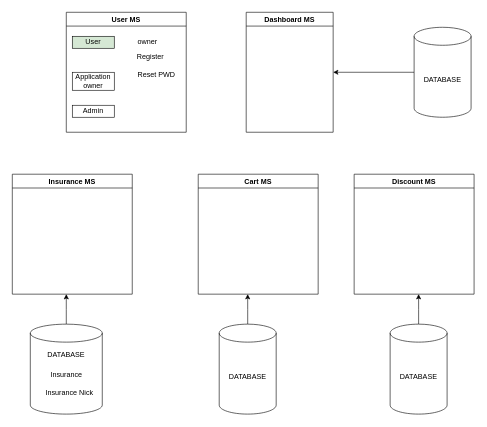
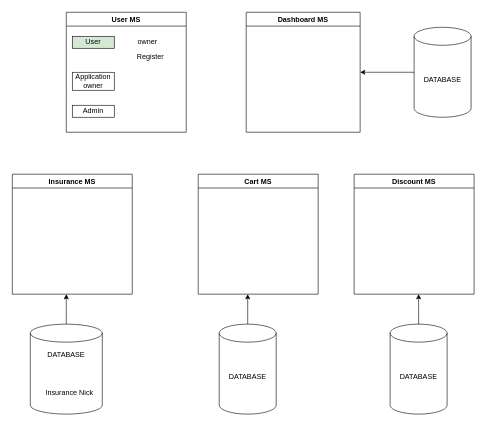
  <mxCell id="0" />
  <mxCell id="1" parent="0" />
  <mxCell id="2" value="User MS" style="swimlane;whiteSpace=wrap;html=1;" vertex="1" parent="1"><mxGeometry x="110" y="20" width="200" height="200" as="geometry" /></mxCell>
  <mxCell id="3" value="Application owner" style="rounded=0;whiteSpace=wrap;html=1;" vertex="1" parent="2"><mxGeometry x="10" y="100" width="70" height="30" as="geometry" /></mxCell>
  <mxCell id="4" value="Admin" style="rounded=0;whiteSpace=wrap;html=1;" vertex="1" parent="2"><mxGeometry x="10" y="155" width="70" height="20" as="geometry" /></mxCell>
  <mxCell id="5" value="User" style="rounded=0;whiteSpace=wrap;html=1;fillColor=#d5e8d4;" vertex="1" parent="2"><mxGeometry x="10" y="40" width="70" height="20" as="geometry" /></mxCell>
  <mxCell id="6" value="owner" style="text;html=1;align=center;verticalAlign=middle;resizable=0;points=[];autosize=1;strokeColor=none;fillColor=none;" vertex="1" parent="2"><mxGeometry x="110" y="35" width="50" height="30" as="geometry" /></mxCell>
  <mxCell id="7" value="Register" style="text;html=1;align=center;verticalAlign=middle;resizable=0;points=[];autosize=1;strokeColor=none;fillColor=none;" vertex="1" parent="2"><mxGeometry x="105" y="60" width="70" height="30" as="geometry" /></mxCell>
- <mxCell id="8" value="Reset PWD" style="text;html=1;align=center;verticalAlign=middle;resizable=0;points=[];autosize=1;strokeColor=none;fillColor=none;" vertex="1" parent="2"><mxGeometry x="105" y="90" width="90" height="30" as="geometry" /></mxCell>
  <mxCell id="9" value="Insurance MS" style="swimlane;whiteSpace=wrap;html=1;" vertex="1" parent="1"><mxGeometry x="20" y="290" width="200" height="200" as="geometry" /></mxCell>
- <mxCell id="10" value="Dashboard MS" style="swimlane;whiteSpace=wrap;html=1;" vertex="1" parent="1"><mxGeometry x="410" y="20" width="145" height="200" as="geometry" /></mxCell>
+ <mxCell id="10" value="Dashboard MS" style="swimlane;whiteSpace=wrap;html=1;" vertex="1" parent="1"><mxGeometry x="410" y="20" width="190" height="200" as="geometry" /></mxCell>
  <mxCell id="11" value="Cart MS" style="swimlane;whiteSpace=wrap;html=1;" vertex="1" parent="1"><mxGeometry x="330" y="290" width="200" height="200" as="geometry" /></mxCell>
  <mxCell id="12" value="Discount MS" style="swimlane;whiteSpace=wrap;html=1;" vertex="1" parent="1"><mxGeometry x="590" y="290" width="200" height="200" as="geometry" /></mxCell>
  <mxCell id="13" style="edgeStyle=orthogonalEdgeStyle;rounded=0;orthogonalLoop=1;jettySize=auto;html=1;" edge="1" parent="1" source="14"><mxGeometry relative="1" as="geometry"><mxPoint x="110" y="490" as="targetPoint" /></mxGeometry></mxCell>
  <mxCell id="14" value="DATABASE&lt;br&gt;&lt;br&gt;&lt;br&gt;&lt;br&gt;&lt;br&gt;&lt;br&gt;" style="shape=cylinder3;whiteSpace=wrap;html=1;boundedLbl=1;backgroundOutline=1;size=15;" vertex="1" parent="1"><mxGeometry x="50" y="540" width="120" height="150" as="geometry" /></mxCell>
- <mxCell id="15" value="Insurance" style="text;html=1;align=center;verticalAlign=middle;resizable=0;points=[];autosize=1;strokeColor=none;fillColor=none;" vertex="1" parent="1"><mxGeometry x="70" y="610" width="80" height="30" as="geometry" /></mxCell>
  <mxCell id="16" value="Insurance Nick" style="text;html=1;align=center;verticalAlign=middle;resizable=0;points=[];autosize=1;strokeColor=none;fillColor=none;" vertex="1" parent="1"><mxGeometry x="60" y="640" width="110" height="30" as="geometry" /></mxCell>
  <mxCell id="17" style="edgeStyle=orthogonalEdgeStyle;rounded=0;orthogonalLoop=1;jettySize=auto;html=1;" edge="1" parent="1" source="18"><mxGeometry relative="1" as="geometry"><mxPoint x="412.5" y="490" as="targetPoint" /></mxGeometry></mxCell>
  <mxCell id="18" value="DATABASE" style="shape=cylinder3;whiteSpace=wrap;html=1;boundedLbl=1;backgroundOutline=1;size=15;" vertex="1" parent="1"><mxGeometry x="365" y="540" width="95" height="150" as="geometry" /></mxCell>
  <mxCell id="19" style="edgeStyle=orthogonalEdgeStyle;rounded=0;orthogonalLoop=1;jettySize=auto;html=1;" edge="1" parent="1" source="20"><mxGeometry relative="1" as="geometry"><mxPoint x="697.5" y="490" as="targetPoint" /></mxGeometry></mxCell>
  <mxCell id="20" value="DATABASE" style="shape=cylinder3;whiteSpace=wrap;html=1;boundedLbl=1;backgroundOutline=1;size=15;" vertex="1" parent="1"><mxGeometry x="650" y="540" width="95" height="150" as="geometry" /></mxCell>
  <mxCell id="21" style="edgeStyle=orthogonalEdgeStyle;rounded=0;orthogonalLoop=1;jettySize=auto;html=1;entryX=1;entryY=0.5;entryDx=0;entryDy=0;" edge="1" parent="1" source="22" target="10"><mxGeometry relative="1" as="geometry" /></mxCell>
  <mxCell id="22" value="DATABASE" style="shape=cylinder3;whiteSpace=wrap;html=1;boundedLbl=1;backgroundOutline=1;size=15;" vertex="1" parent="1"><mxGeometry x="690" y="45" width="95" height="150" as="geometry" /></mxCell>
